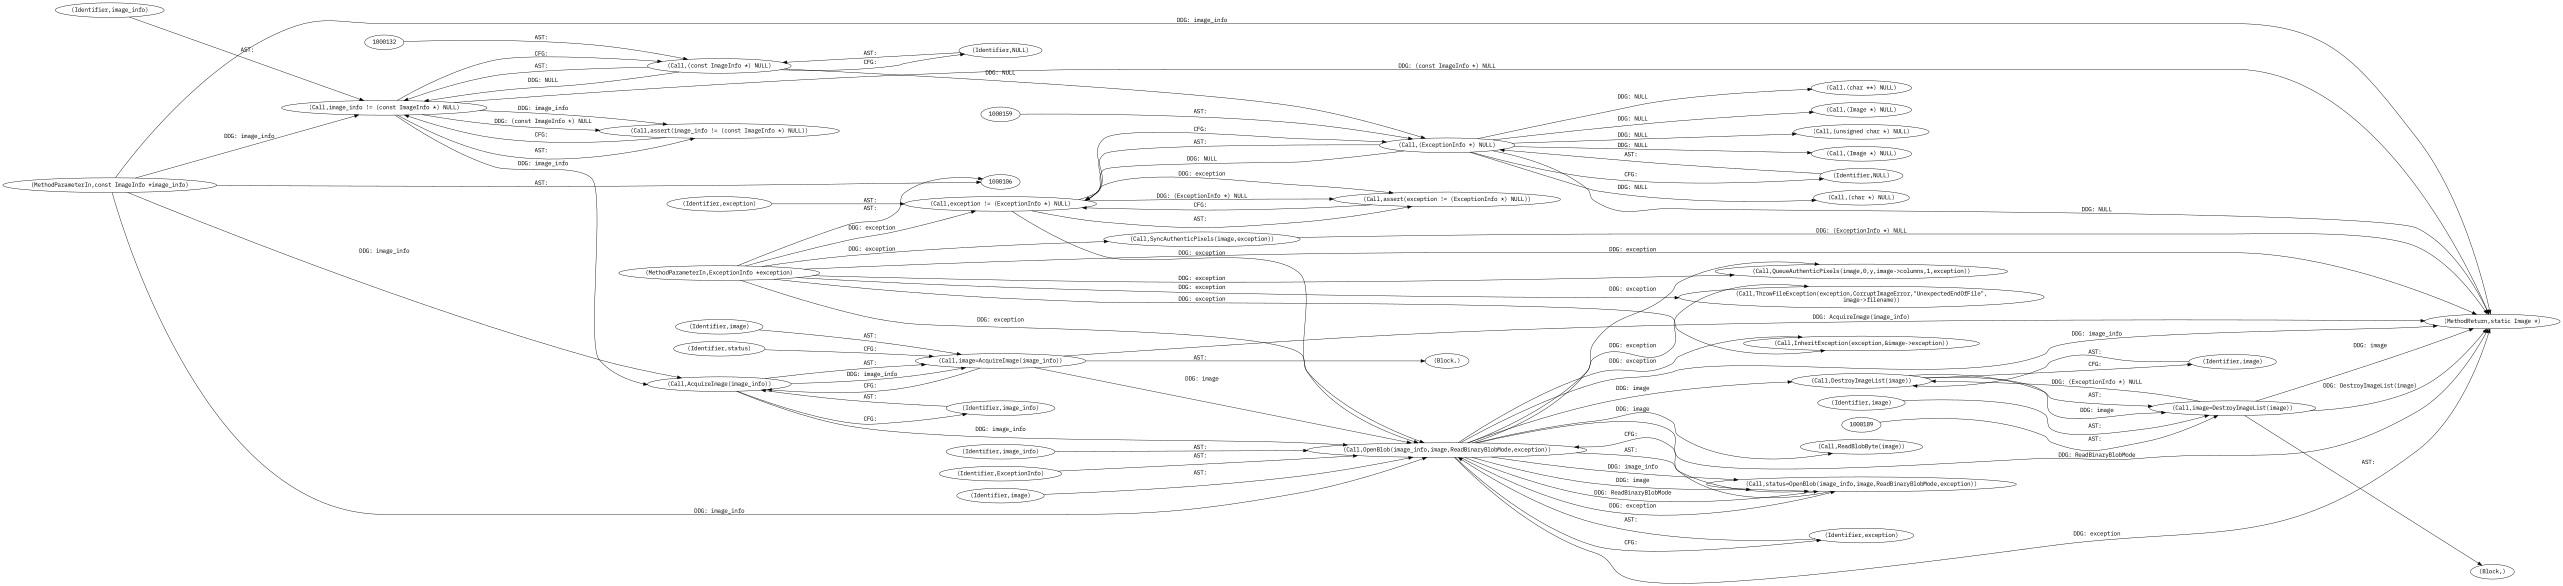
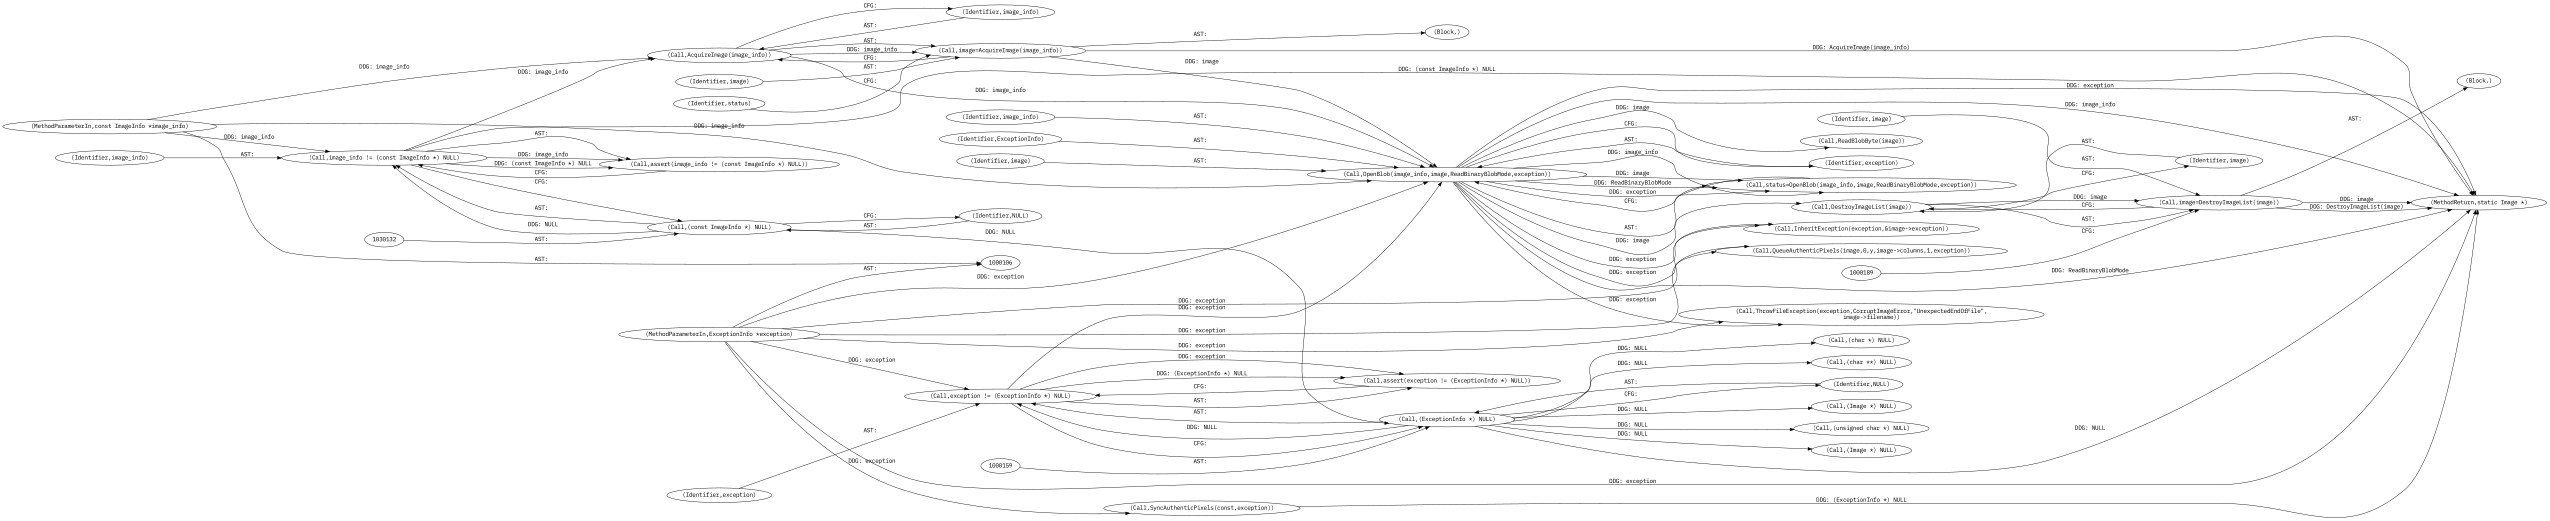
  digraph {
    fontname="IBM Plex Mono"
    rankdir=LR
    node [fontname="IBM Plex Mono"]
    edge [fontname="IBM Plex Mono"]
    n1 [label="(Call,DestroyImageList(image))"]
    n2 [label="(Call,image=DestroyImageList(image))"]
    n3 [label="(Identifier,image)"]
    n4 [label="(MethodReturn,static Image *)"]
    n5 [label="(Block,)"]
    n6 [label="(Call,OpenBlob(image_info,image,ReadBinaryBlobMode,exception))"]
    n7 [label="(Identifier,exception)"]
    n8 [label="(Call,InheritException(exception,&image->exception))"]
    n9 [label="(Call,status=OpenBlob(image_info,image,ReadBinaryBlobMode,exception))"]
    n10 [label="(Call,QueueAuthenticPixels(image,0,y,image->columns,1,exception))"]
    n11 [label="(Call,ThrowFileException(exception,CorruptImageError,\"UnexpectedEndOfFile\",\n      image->filename))"]
    n12 [label="(Call,ReadBlobByte(image))"]
    n13 [label="(Call,AcquireImage(image_info))"]
    n14 [label="(Call,image=AcquireImage(image_info))"]
    n15 [label="(Identifier,image_info)"]
    n16 [label="(Block,)"]
    n17 [label="(Call,image_info != (const ImageInfo *) NULL)"]
    n18 [label="(Call,(const ImageInfo *) NULL)"]
    n19 [label="(Call,assert(image_info != (const ImageInfo *) NULL))"]
    n20 [label="(Call,(ExceptionInfo *) NULL)"]
    n21 [label="(Identifier,NULL)"]
    n22 [label="(MethodParameterIn,const ImageInfo *image_info)"]
    1000106
    n24 [label="(Call,exception != (ExceptionInfo *) NULL)"]
    n25 [label="(Call,(char *) NULL)"]
    n26 [label="(Call,(char **) NULL)"]
    n27 [label="(Call,(Image *) NULL)"]
    n28 [label="(Call,(unsigned char *) NULL)"]
    n29 [label="(Call,(Image *) NULL)"]
    n30 [label="(Identifier,NULL)"]
    n31 [label="(Call,assert(exception != (ExceptionInfo *) NULL))"]
    n32 [label="(MethodParameterIn,ExceptionInfo *exception)"]
-   n33 [label="(Call,SyncAuthenticPixels(image,exception))"]
+   n33 [label="(Call,SyncAuthenticPixels(const,exception))"]
    n34 [label="(Identifier,image)"]
    n35 [label="(Identifier,image)"]
    n36 [label="(Identifier,image_info)"]
    n37 [label="(Identifier,exception)"]
    n38 [label="(Identifier,image_info)"]
    n39 [label="(Identifier,ExceptionInfo)"]
    n40 [label="(Identifier,image)"]
    n41 [label="(Identifier,status)"]
-   1000132
+   1000132 [label=1030132]
    1000159
    1000189
    n1 -> n2 [label="AST: "]
    n1 -> n2 [label="DDG: image"]
    n1 -> n3 [label="CFG: "]
-   n2 -> n1 [label="DDG: (ExceptionInfo *) NULL"]
+   n2 -> n1 [label="CFG: "]
    n2 -> n4 [label="DDG: DestroyImageList(image)"]
    n2 -> n4 [label="DDG: image"]
    n2 -> n5 [label="AST: "]
    n3 -> n1 [label="AST: "]
    n6 -> n1 [label="DDG: image"]
    n6 -> n4 [label="DDG: ReadBinaryBlobMode"]
    n6 -> n4 [label="DDG: exception"]
    n6 -> n4 [label="DDG: image_info"]
    n6 -> n7 [label="CFG: "]
    n6 -> n8 [label="DDG: exception"]
    n6 -> n9 [label="AST: "]
    n6 -> n9 [label="DDG: image_info"]
    n6 -> n9 [label="DDG: image"]
    n6 -> n9 [label="DDG: ReadBinaryBlobMode"]
    n6 -> n9 [label="DDG: exception"]
    n6 -> n10 [label="DDG: exception"]
    n6 -> n11 [label="DDG: exception"]
    n6 -> n12 [label="DDG: image"]
    n7 -> n6 [label="AST: "]
    n9 -> n6 [label="CFG: "]
    n13 -> n6 [label="DDG: image_info"]
    n13 -> n14 [label="AST: "]
    n13 -> n14 [label="DDG: image_info"]
    n13 -> n15 [label="CFG: "]
    n14 -> n4 [label="DDG: AcquireImage(image_info)"]
    n14 -> n6 [label="DDG: image"]
    n14 -> n13 [label="CFG: "]
    n14 -> n16 [label="AST: "]
    n15 -> n13 [label="AST: "]
    n17 -> n4 [label="DDG: (const ImageInfo *) NULL"]
    n17 -> n13 [label="DDG: image_info"]
    n17 -> n18 [label="CFG: "]
    n17 -> n19 [label="AST: "]
    n17 -> n19 [label="DDG: image_info"]
    n17 -> n19 [label="DDG: (const ImageInfo *) NULL"]
    n18 -> n17 [label="AST: "]
    n18 -> n17 [label="DDG: NULL"]
    n18 -> n20 [label="DDG: NULL"]
    n18 -> n21 [label="CFG: "]
    n19 -> n17 [label="CFG: "]
    n20 -> n4 [label="DDG: NULL"]
    n20 -> n24 [label="AST: "]
    n20 -> n24 [label="DDG: NULL"]
    n20 -> n25 [label="DDG: NULL"]
    n20 -> n26 [label="DDG: NULL"]
    n20 -> n27 [label="DDG: NULL"]
    n20 -> n28 [label="DDG: NULL"]
    n20 -> n29 [label="DDG: NULL"]
    n20 -> n30 [label="CFG: "]
    n21 -> n18 [label="AST: "]
-   n22 -> n4 [label="DDG: image_info"]
    n22 -> n6 [label="DDG: image_info"]
    n22 -> n13 [label="DDG: image_info"]
    n22 -> n17 [label="DDG: image_info"]
    n22 -> 1000106 [label="AST: "]
    n24 -> n6 [label="DDG: exception"]
    n24 -> n20 [label="CFG: "]
    n24 -> n31 [label="AST: "]
    n24 -> n31 [label="DDG: exception"]
    n24 -> n31 [label="DDG: (ExceptionInfo *) NULL"]
    n30 -> n20 [label="AST: "]
    n31 -> n24 [label="CFG: "]
    n32 -> n4 [label="DDG: exception"]
    n32 -> n6 [label="DDG: exception"]
    n32 -> n8 [label="DDG: exception"]
    n32 -> n10 [label="DDG: exception"]
    n32 -> n11 [label="DDG: exception"]
    n32 -> 1000106 [label="AST: "]
    n32 -> n24 [label="DDG: exception"]
    n32 -> n33 [label="DDG: exception"]
    n33 -> n4 [label="DDG: (ExceptionInfo *) NULL"]
    n34 -> n14 [label="AST: "]
    n35 -> n2 [label="AST: "]
    n36 -> n6 [label="AST: "]
    n37 -> n24 [label="AST: "]
    n38 -> n17 [label="AST: "]
    n39 -> n6 [label="AST: "]
    n40 -> n6 [label="AST: "]
    n41 -> n14 [label="CFG: "]
    1000132 -> n18 [label="AST: "]
    1000159 -> n20 [label="AST: "]
-   1000189 -> n2 [label="AST: "]
+   1000189 -> n2 [label="CFG: "]
  }
